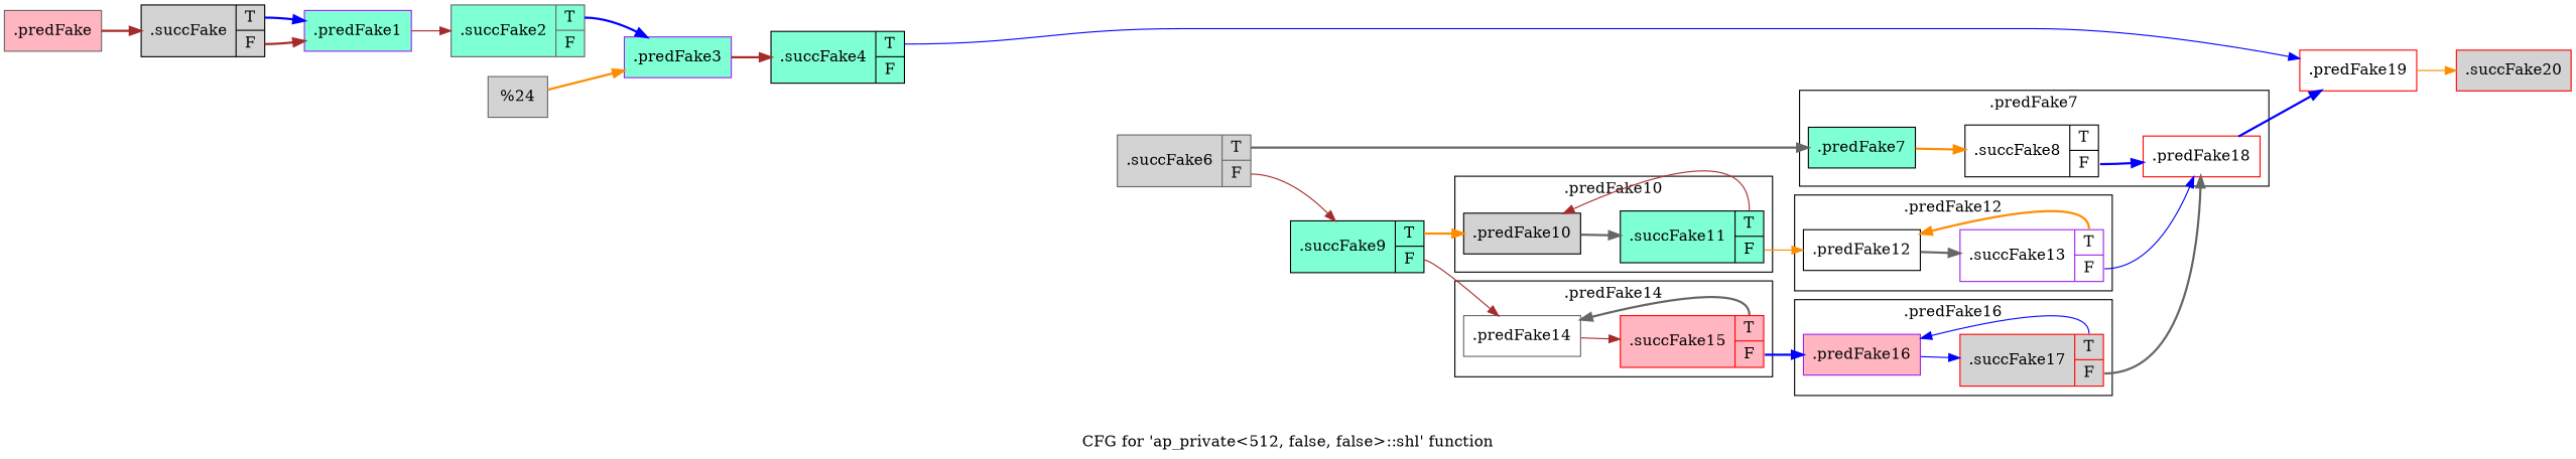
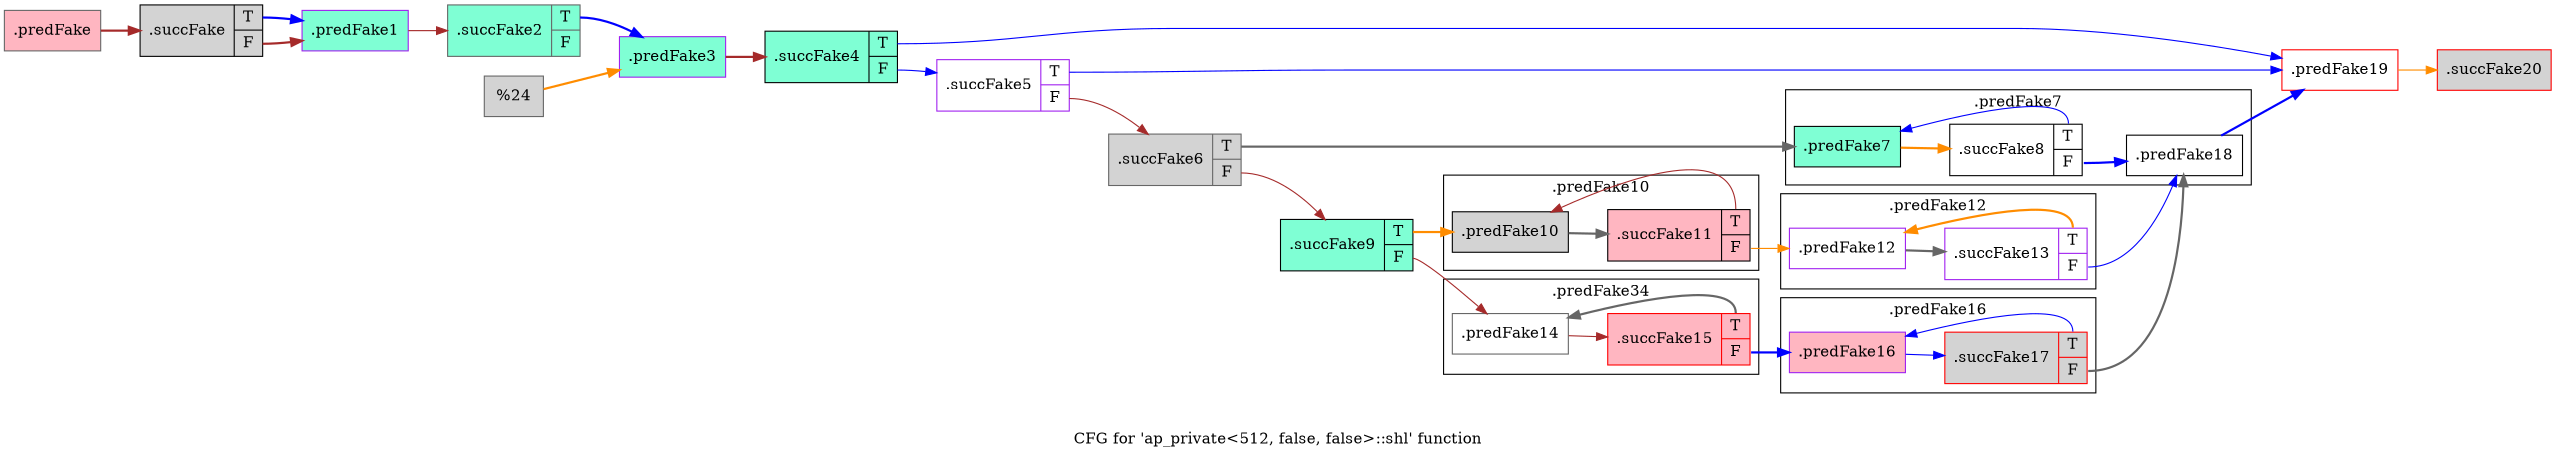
  digraph {
    label="CFG for 'ap_private\<512, false, false\>::shl' function"
    rankdir=LR
    node [color=black filename="/mnt/xilinx/Vitis_HLS/2021.2/include/etc/ap_private.h" fillcolor=aquamarine linenumber=5051 shape=record style=filled]
    edge [color=blue execusionnum=0 filename="/mnt/xilinx/Vitis_HLS/2021.2/include/etc/ap_private.h" style=bold]
    n1 [label="{.predFake7}" linenumber=5069]
    n2 [fillcolor=white label="{.succFake8|{<s0>T|<s1>F}}" linenumber=5069]
-   n3 [color=red fillcolor=white label="{.predFake18}" linenumber=5098]
-   n4 [fillcolor=white label="{.predFake12}" linenumber=5084]
+   n3 [fillcolor=white label="{.predFake18}" linenumber=5098]
+   n4 [color=purple fillcolor=white label="{.predFake12}" linenumber=5084]
    n5 [color=purple fillcolor=white label="{.succFake13|{<s0>T|<s1>F}}" linenumber=5084]
    n6 [fillcolor=lightgrey label="{.predFake10}" linenumber=5083]
-   n7 [label="{.succFake11|{<s0>T|<s1>F}}" linenumber=5083]
+   n7 [fillcolor=lightpink label="{.succFake11|{<s0>T|<s1>F}}" linenumber=5083]
    n8 [color=purple fillcolor=lightpink label="{.predFake16}" linenumber=5095]
    n9 [color=red fillcolor=lightgrey label="{.succFake17|{<s0>T|<s1>F}}" linenumber=5095]
    n10 [color=gray40 fillcolor=white label="{.predFake14}" linenumber=5091]
    n11 [color=red fillcolor=lightpink label="{.succFake15|{<s0>T|<s1>F}}" linenumber=5091]
    n12 [color=red fillcolor=white label="{.predFake19}" linenumber=5098]
    n13 [color=gray40 fillcolor=lightpink label="{.predFake}" filename="" linenumber=""]
    n14 [fillcolor=lightgrey label="{.succFake|{<s0>T|<s1>F}}"]
    n15 [color=purple label="{.predFake1}"]
    n16 [color=gray40 label="{.succFake2|{<s0>T|<s1>F}}"]
    n17 [color=purple label="{.predFake3}" linenumber=5055]
    n18 [label="{.succFake4|{<s0>T|<s1>F}}" linenumber=5055]
+   n19 [color=purple fillcolor=white label="{.succFake5|{<s0>T|<s1>F}}" linenumber=5061]
    n20 [color=gray40 fillcolor=lightgrey label="{%24}"]
    n21 [color=red fillcolor=lightgrey label="{.succFake20}" linenumber=5098]
    n22 [color=gray40 fillcolor=lightgrey label="{.succFake6|{<s0>T|<s1>F}}" linenumber=5067]
    n23 [label="{.succFake9|{<s0>T|<s1>F}}" linenumber=5082]
    subgraph cluster_1 {
      invocationtime=-1
      label=".predFake7"
      tripcount=0
      n1
      n2
      n3
    }
    subgraph cluster_2 {
      invocationtime=-1
      label=".predFake12"
      tripcount=0
      n4
      n5
    }
    subgraph cluster_3 {
      invocationtime=-1
      label=".predFake10"
      tripcount=0
      n6
      n7
    }
    subgraph cluster_4 {
      invocationtime=-1
      label=".predFake16"
      tripcount=0
      n8
      n9
    }
    subgraph cluster_5 {
      invocationtime=-1
-     label=".predFake14"
+     label=".predFake34"
      tripcount=0
      n10
      n11
    }
    n1 -> n2 [color=darkorange]
+   n2 -> n1 [style=solid tailport=s0]
    n2 -> n3 [tailport=s1]
    n3 -> n12
    n4 -> n5 [color=gray40]
    n5 -> n3 [style=solid tailport=s1]
    n5 -> n4 [color=darkorange tailport=s0]
    n6 -> n7 [color=gray40]
    n7 -> n4 [color=darkorange style=solid tailport=s1]
    n7 -> n6 [color=brown style=solid tailport=s0]
    n8 -> n9 [style=solid]
    n9 -> n3 [color=gray40 tailport=s1]
    n9 -> n8 [style=solid tailport=s0]
    n10 -> n11 [color=brown style=solid]
    n11 -> n8 [tailport=s1]
    n11 -> n10 [color=gray40 tailport=s0]
    n12 -> n21 [color=darkorange style=solid]
    n13 -> n14 [color=brown]
    n14 -> n15 [tailport=s0 filename=""]
    n14 -> n15 [color=brown tailport=s1 execusionnum="" filename=""]
    n15 -> n16 [color=brown style=solid]
    n16 -> n17 [tailport=s0]
    n17 -> n18 [color=brown]
    n18 -> n12 [style=solid tailport=s0]
+   n18 -> n19 [style=solid tailport=s1]
+   n19 -> n12 [style=solid tailport=s0]
+   n19 -> n22 [color=brown style=solid tailport=s1]
    n20 -> n17 [color=darkorange execusionnum="" filename=""]
    n22 -> n1 [color=gray40 tailport=s0]
    n22 -> n23 [color=brown style=solid tailport=s1]
    n23 -> n6 [color=darkorange tailport=s0]
    n23 -> n10 [color=brown style=solid tailport=s1]
  }
